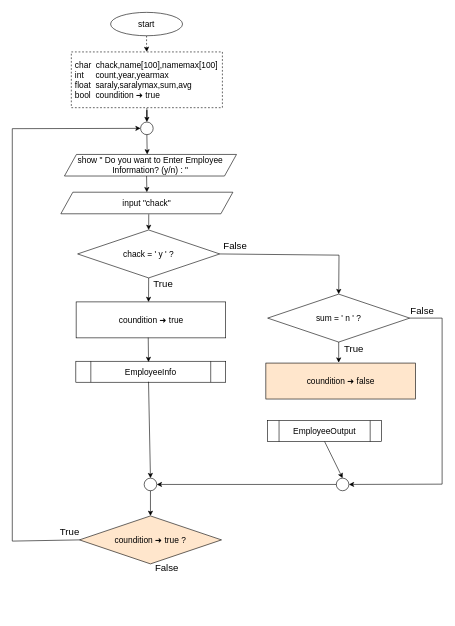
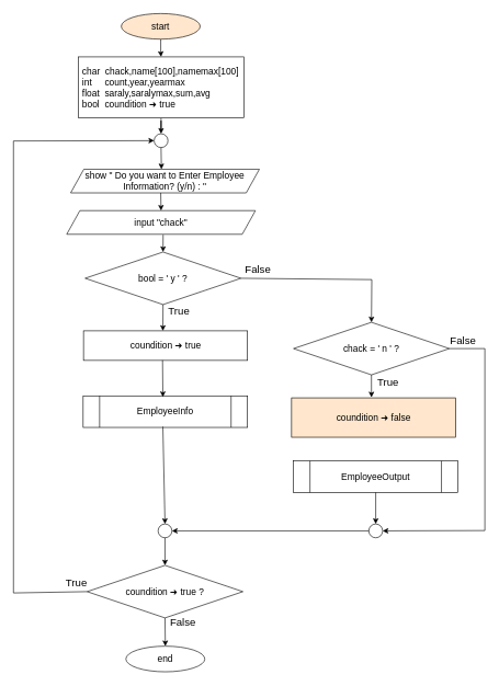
  <mxCell id="0" />
  <mxCell id="1" parent="0" />
- <mxCell id="2" value="" style="edgeStyle=orthogonalEdgeStyle;rounded=0;orthogonalLoop=1;jettySize=auto;html=1;fontSize=14;dashed=1;" parent="1" source="3" target="5" edge="1"><mxGeometry relative="1" as="geometry" /></mxCell>
- <mxCell id="3" value="start" style="ellipse;whiteSpace=wrap;html=1;fontSize=14;" parent="1" vertex="1"><mxGeometry x="184" y="20" width="120" height="39" as="geometry" /></mxCell>
+ <mxCell id="2" value="" style="edgeStyle=orthogonalEdgeStyle;rounded=0;orthogonalLoop=1;jettySize=auto;html=1;fontSize=14;" parent="1" source="3" target="5" edge="1"><mxGeometry relative="1" as="geometry" /></mxCell>
+ <mxCell id="3" value="start" style="ellipse;whiteSpace=wrap;html=1;fontSize=14;fillColor=#ffe6cc;" parent="1" vertex="1"><mxGeometry x="184" y="20" width="120" height="39" as="geometry" /></mxCell>
  <mxCell id="4" value="" style="edgeStyle=orthogonalEdgeStyle;rounded=0;orthogonalLoop=1;jettySize=auto;html=1;fontSize=14;" parent="1" source="5" target="14" edge="1"><mxGeometry relative="1" as="geometry" /></mxCell>
- <mxCell id="5" value="&lt;span style=&quot;&quot;&gt;&amp;nbsp;char&amp;nbsp; chack,name[100],namemax[100]&lt;/span&gt;&lt;br style=&quot;&quot;&gt;&lt;span style=&quot;&quot;&gt;&amp;nbsp;int&amp;nbsp; &amp;nbsp; &amp;nbsp;count,year,yearmax&lt;/span&gt;&lt;br style=&quot;&quot;&gt;&lt;span style=&quot;&quot;&gt;&amp;nbsp;float&amp;nbsp; saraly,saralymax,sum,avg&lt;/span&gt;&lt;br style=&quot;&quot;&gt;&lt;span style=&quot;&quot;&gt;&amp;nbsp;bool&amp;nbsp; coundition ➜ true&lt;/span&gt;" style="rounded=0;whiteSpace=wrap;html=1;fontSize=14;align=left;dashed=1;" parent="1" vertex="1"><mxGeometry x="118.5" y="86" width="252" height="93" as="geometry" /></mxCell>
+ <mxCell id="5" value="&lt;span style=&quot;&quot;&gt;&amp;nbsp;char&amp;nbsp; chack,name[100],namemax[100]&lt;/span&gt;&lt;br style=&quot;&quot;&gt;&lt;span style=&quot;&quot;&gt;&amp;nbsp;int&amp;nbsp; &amp;nbsp; &amp;nbsp;count,year,yearmax&lt;/span&gt;&lt;br style=&quot;&quot;&gt;&lt;span style=&quot;&quot;&gt;&amp;nbsp;float&amp;nbsp; saraly,saralymax,sum,avg&lt;/span&gt;&lt;br style=&quot;&quot;&gt;&lt;span style=&quot;&quot;&gt;&amp;nbsp;bool&amp;nbsp; coundition ➜ true&lt;/span&gt;" style="rounded=0;whiteSpace=wrap;html=1;fontSize=14;align=left;" parent="1" vertex="1"><mxGeometry x="118.5" y="86" width="252" height="93" as="geometry" /></mxCell>
  <mxCell id="6" value="show &quot; Do you want to Enter Employee Information? (y/n) : &quot;" style="shape=parallelogram;perimeter=parallelogramPerimeter;whiteSpace=wrap;html=1;fixedSize=1;fontSize=14;" parent="1" vertex="1"><mxGeometry x="107" y="257" width="287" height="36" as="geometry" /></mxCell>
  <mxCell id="7" value="input &quot;chack&quot;" style="shape=parallelogram;perimeter=parallelogramPerimeter;whiteSpace=wrap;html=1;fixedSize=1;fontSize=14;" parent="1" vertex="1"><mxGeometry x="101" y="320" width="287" height="36" as="geometry" /></mxCell>
- <mxCell id="8" value="chack = ' y ' ?" style="rhombus;whiteSpace=wrap;html=1;fontSize=14;" parent="1" vertex="1"><mxGeometry x="129" y="383" width="237" height="80" as="geometry" /></mxCell>
- <mxCell id="9" value="EmployeeInfo" style="shape=process;whiteSpace=wrap;html=1;backgroundOutline=1;fontSize=14;" parent="1" vertex="1"><mxGeometry x="126" y="602" width="250" height="35" as="geometry" /></mxCell>
- <mxCell id="10" value="sum = ' n ' ?" style="rhombus;whiteSpace=wrap;html=1;fontSize=14;" parent="1" vertex="1"><mxGeometry x="446" y="490" width="237" height="80" as="geometry" /></mxCell>
- <mxCell id="11" value="EmployeeOutput" style="shape=process;whiteSpace=wrap;html=1;backgroundOutline=1;fontSize=14;" parent="1" vertex="1"><mxGeometry x="446" y="701" width="190" height="35" as="geometry" /></mxCell>
+ <mxCell id="8" value="bool = ' y ' ?" style="rhombus;whiteSpace=wrap;html=1;fontSize=14;" parent="1" vertex="1"><mxGeometry x="129" y="383" width="237" height="80" as="geometry" /></mxCell>
+ <mxCell id="9" value="EmployeeInfo" style="shape=process;whiteSpace=wrap;html=1;backgroundOutline=1;fontSize=14;" parent="1" vertex="1"><mxGeometry x="126" y="602" width="250" height="48" as="geometry" /></mxCell>
+ <mxCell id="10" value="chack = ' n ' ?" style="rhombus;whiteSpace=wrap;html=1;fontSize=14;" parent="1" vertex="1"><mxGeometry x="446" y="490" width="237" height="80" as="geometry" /></mxCell>
+ <mxCell id="11" value="EmployeeOutput" style="shape=process;whiteSpace=wrap;html=1;backgroundOutline=1;fontSize=14;" parent="1" vertex="1"><mxGeometry x="446" y="701" width="250" height="48" as="geometry" /></mxCell>
  <mxCell id="12" value="&lt;span style=&quot;text-align: left;&quot;&gt;coundition ➜ false&lt;/span&gt;" style="rounded=0;whiteSpace=wrap;html=1;fontSize=14;fillColor=#ffe6cc;" parent="1" vertex="1"><mxGeometry x="443" y="605" width="249.5" height="60" as="geometry" /></mxCell>
- <mxCell id="13" value="&lt;span style=&quot;text-align: left;&quot;&gt;coundition ➜ true ?&lt;/span&gt;" style="rhombus;whiteSpace=wrap;html=1;fontSize=14;fillColor=#ffe6cc;" parent="1" vertex="1"><mxGeometry x="132" y="860" width="237" height="80" as="geometry" /></mxCell>
+ <mxCell id="13" value="&lt;span style=&quot;text-align: left;&quot;&gt;coundition ➜ true ?&lt;/span&gt;" style="rhombus;whiteSpace=wrap;html=1;fontSize=14;" parent="1" vertex="1"><mxGeometry x="132" y="860" width="237" height="80" as="geometry" /></mxCell>
  <mxCell id="14" value="" style="ellipse;whiteSpace=wrap;html=1;aspect=fixed;fontSize=14;" parent="1" vertex="1"><mxGeometry x="234" y="203" width="21" height="21" as="geometry" /></mxCell>
  <mxCell id="15" value="" style="ellipse;whiteSpace=wrap;html=1;aspect=fixed;fontSize=14;" parent="1" vertex="1"><mxGeometry x="240" y="797" width="21" height="21" as="geometry" /></mxCell>
+ <mxCell id="16" value="end" style="ellipse;whiteSpace=wrap;html=1;fontSize=14;" parent="1" vertex="1"><mxGeometry x="191" y="983" width="120" height="39" as="geometry" /></mxCell>
  <mxCell id="17" value="" style="endArrow=classic;html=1;rounded=0;fontSize=14;exitX=0.5;exitY=1;exitDx=0;exitDy=0;entryX=0.481;entryY=0;entryDx=0;entryDy=0;entryPerimeter=0;" parent="1" source="14" target="6" edge="1"><mxGeometry width="50" height="50" relative="1" as="geometry"><mxPoint x="323" y="214" as="sourcePoint" /><mxPoint x="373" y="164" as="targetPoint" /></mxGeometry></mxCell>
  <mxCell id="18" value="" style="endArrow=classic;html=1;rounded=0;fontSize=14;entryX=0.5;entryY=0;entryDx=0;entryDy=0;" parent="1" target="7" edge="1"><mxGeometry width="50" height="50" relative="1" as="geometry"><mxPoint x="244" y="293" as="sourcePoint" /><mxPoint x="373" y="299" as="targetPoint" /></mxGeometry></mxCell>
  <mxCell id="19" value="" style="endArrow=classic;html=1;rounded=0;fontSize=14;exitX=0.511;exitY=1.022;exitDx=0;exitDy=0;exitPerimeter=0;entryX=0.5;entryY=0;entryDx=0;entryDy=0;" parent="1" source="7" target="8" edge="1"><mxGeometry width="50" height="50" relative="1" as="geometry"><mxPoint x="281" y="493" as="sourcePoint" /><mxPoint x="331" y="443" as="targetPoint" /></mxGeometry></mxCell>
  <mxCell id="20" value="" style="endArrow=classic;html=1;rounded=0;fontSize=14;exitX=1;exitY=0.5;exitDx=0;exitDy=0;entryX=0.5;entryY=0;entryDx=0;entryDy=0;" parent="1" source="8" target="10" edge="1"><mxGeometry width="50" height="50" relative="1" as="geometry"><mxPoint x="497" y="466" as="sourcePoint" /><mxPoint x="563" y="488" as="targetPoint" /><Array as="points"><mxPoint x="565" y="425" /></Array></mxGeometry></mxCell>
  <mxCell id="21" value="" style="endArrow=classic;html=1;rounded=0;fontSize=14;exitX=0.5;exitY=1;exitDx=0;exitDy=0;entryX=0.487;entryY=-0.012;entryDx=0;entryDy=0;entryPerimeter=0;" parent="1" source="10" target="12" edge="1"><mxGeometry width="50" height="50" relative="1" as="geometry"><mxPoint x="497" y="616" as="sourcePoint" /><mxPoint x="547" y="566" as="targetPoint" /></mxGeometry></mxCell>
  <mxCell id="22" value="" style="endArrow=classic;html=1;rounded=0;fontSize=14;exitX=0.5;exitY=1;exitDx=0;exitDy=0;entryX=0.5;entryY=0;entryDx=0;entryDy=0;" parent="1" source="15" target="13" edge="1"><mxGeometry width="50" height="50" relative="1" as="geometry"><mxPoint x="347" y="847" as="sourcePoint" /><mxPoint x="397" y="797" as="targetPoint" /></mxGeometry></mxCell>
+ <mxCell id="23" value="" style="endArrow=classic;html=1;rounded=0;fontSize=14;exitX=0.5;exitY=1;exitDx=0;exitDy=0;entryX=0.5;entryY=0;entryDx=0;entryDy=0;" parent="1" source="13" target="16" edge="1"><mxGeometry width="50" height="50" relative="1" as="geometry"><mxPoint x="347" y="997" as="sourcePoint" /><mxPoint x="397" y="947" as="targetPoint" /></mxGeometry></mxCell>
  <mxCell id="24" value="" style="endArrow=classic;html=1;rounded=0;fontSize=14;exitX=0;exitY=0.5;exitDx=0;exitDy=0;entryX=0;entryY=0.5;entryDx=0;entryDy=0;" parent="1" source="13" target="14" edge="1"><mxGeometry width="50" height="50" relative="1" as="geometry"><mxPoint x="347" y="805" as="sourcePoint" /><mxPoint x="86" y="434" as="targetPoint" /><Array as="points"><mxPoint x="20" y="902" /><mxPoint x="20" y="214" /></Array></mxGeometry></mxCell>
- <mxCell id="25" value="&lt;span style=&quot;text-align: left;&quot;&gt;coundition ➜ true&lt;/span&gt;" style="rounded=0;whiteSpace=wrap;html=1;fontSize=14;" parent="1" vertex="1"><mxGeometry x="126.5" y="503" width="249.5" height="60" as="geometry" /></mxCell>
+ <mxCell id="25" value="&lt;span style=&quot;text-align: left;&quot;&gt;coundition ➜ true&lt;/span&gt;" style="rounded=0;whiteSpace=wrap;html=1;fontSize=14;" parent="1" vertex="1"><mxGeometry x="126.5" y="503" width="249.5" height="45" as="geometry" /></mxCell>
  <mxCell id="26" value="" style="endArrow=classic;html=1;rounded=0;fontSize=14;exitX=0.5;exitY=1;exitDx=0;exitDy=0;entryX=0.484;entryY=0.002;entryDx=0;entryDy=0;entryPerimeter=0;" parent="1" source="8" target="25" edge="1"><mxGeometry width="50" height="50" relative="1" as="geometry"><mxPoint x="194" y="598" as="sourcePoint" /><mxPoint x="244" y="548" as="targetPoint" /></mxGeometry></mxCell>
  <mxCell id="27" value="" style="endArrow=classic;html=1;rounded=0;fontSize=14;exitX=0.482;exitY=0.993;exitDx=0;exitDy=0;exitPerimeter=0;entryX=0.485;entryY=0.036;entryDx=0;entryDy=0;entryPerimeter=0;" parent="1" source="25" target="9" edge="1"><mxGeometry width="50" height="50" relative="1" as="geometry"><mxPoint x="221" y="658" as="sourcePoint" /><mxPoint x="271" y="608" as="targetPoint" /></mxGeometry></mxCell>
  <mxCell id="28" value="" style="endArrow=classic;html=1;rounded=0;fontSize=14;exitX=0.485;exitY=0.976;exitDx=0;exitDy=0;exitPerimeter=0;entryX=0.5;entryY=0;entryDx=0;entryDy=0;" parent="1" source="9" target="15" edge="1"><mxGeometry width="50" height="50" relative="1" as="geometry"><mxPoint x="221" y="733" as="sourcePoint" /><mxPoint x="271" y="683" as="targetPoint" /></mxGeometry></mxCell>
  <mxCell id="29" value="True" style="text;html=1;strokeColor=none;fillColor=none;align=center;verticalAlign=middle;whiteSpace=wrap;rounded=0;fontSize=16;" vertex="1" parent="1"><mxGeometry x="242" y="458" width="60" height="30" as="geometry" /></mxCell>
  <mxCell id="30" value="True" style="text;html=1;strokeColor=none;fillColor=none;align=center;verticalAlign=middle;whiteSpace=wrap;rounded=0;fontSize=16;" vertex="1" parent="1"><mxGeometry x="86" y="872" width="60" height="30" as="geometry" /></mxCell>
  <mxCell id="31" value="True" style="text;html=1;strokeColor=none;fillColor=none;align=center;verticalAlign=middle;whiteSpace=wrap;rounded=0;fontSize=16;" vertex="1" parent="1"><mxGeometry x="560" y="566" width="60" height="30" as="geometry" /></mxCell>
  <mxCell id="32" value="" style="ellipse;whiteSpace=wrap;html=1;aspect=fixed;fontSize=14;" vertex="1" parent="1"><mxGeometry x="560.5" y="797" width="21" height="21" as="geometry" /></mxCell>
  <mxCell id="33" value="" style="endArrow=classic;html=1;rounded=0;fontSize=16;exitX=1;exitY=0.5;exitDx=0;exitDy=0;entryX=1;entryY=0.5;entryDx=0;entryDy=0;" edge="1" parent="1" source="10" target="32"><mxGeometry width="50" height="50" relative="1" as="geometry"><mxPoint x="158" y="709" as="sourcePoint" /><mxPoint x="208" y="659" as="targetPoint" /><Array as="points"><mxPoint x="737" y="530" /><mxPoint x="737" y="807" /></Array></mxGeometry></mxCell>
  <mxCell id="34" value="" style="endArrow=classic;html=1;rounded=0;fontSize=16;exitX=0.5;exitY=1;exitDx=0;exitDy=0;entryX=0.5;entryY=0;entryDx=0;entryDy=0;" edge="1" parent="1" source="11" target="32"><mxGeometry width="50" height="50" relative="1" as="geometry"><mxPoint x="158" y="709" as="sourcePoint" /><mxPoint x="208" y="659" as="targetPoint" /></mxGeometry></mxCell>
  <mxCell id="35" value="" style="endArrow=classic;html=1;rounded=0;fontSize=16;exitX=0;exitY=0.5;exitDx=0;exitDy=0;entryX=1;entryY=0.5;entryDx=0;entryDy=0;" edge="1" parent="1" source="32" target="15"><mxGeometry width="50" height="50" relative="1" as="geometry"><mxPoint x="350" y="790" as="sourcePoint" /><mxPoint x="400" y="740" as="targetPoint" /></mxGeometry></mxCell>
  <mxCell id="36" value="False" style="text;html=1;strokeColor=none;fillColor=none;align=center;verticalAlign=middle;whiteSpace=wrap;rounded=0;fontSize=16;" vertex="1" parent="1"><mxGeometry x="362" y="395" width="60" height="30" as="geometry" /></mxCell>
  <mxCell id="37" value="False" style="text;html=1;strokeColor=none;fillColor=none;align=center;verticalAlign=middle;whiteSpace=wrap;rounded=0;fontSize=16;" vertex="1" parent="1"><mxGeometry x="674" y="503" width="60" height="30" as="geometry" /></mxCell>
  <mxCell id="38" value="False" style="text;html=1;strokeColor=none;fillColor=none;align=center;verticalAlign=middle;whiteSpace=wrap;rounded=0;fontSize=16;" vertex="1" parent="1"><mxGeometry x="248" y="932" width="60" height="30" as="geometry" /></mxCell>
